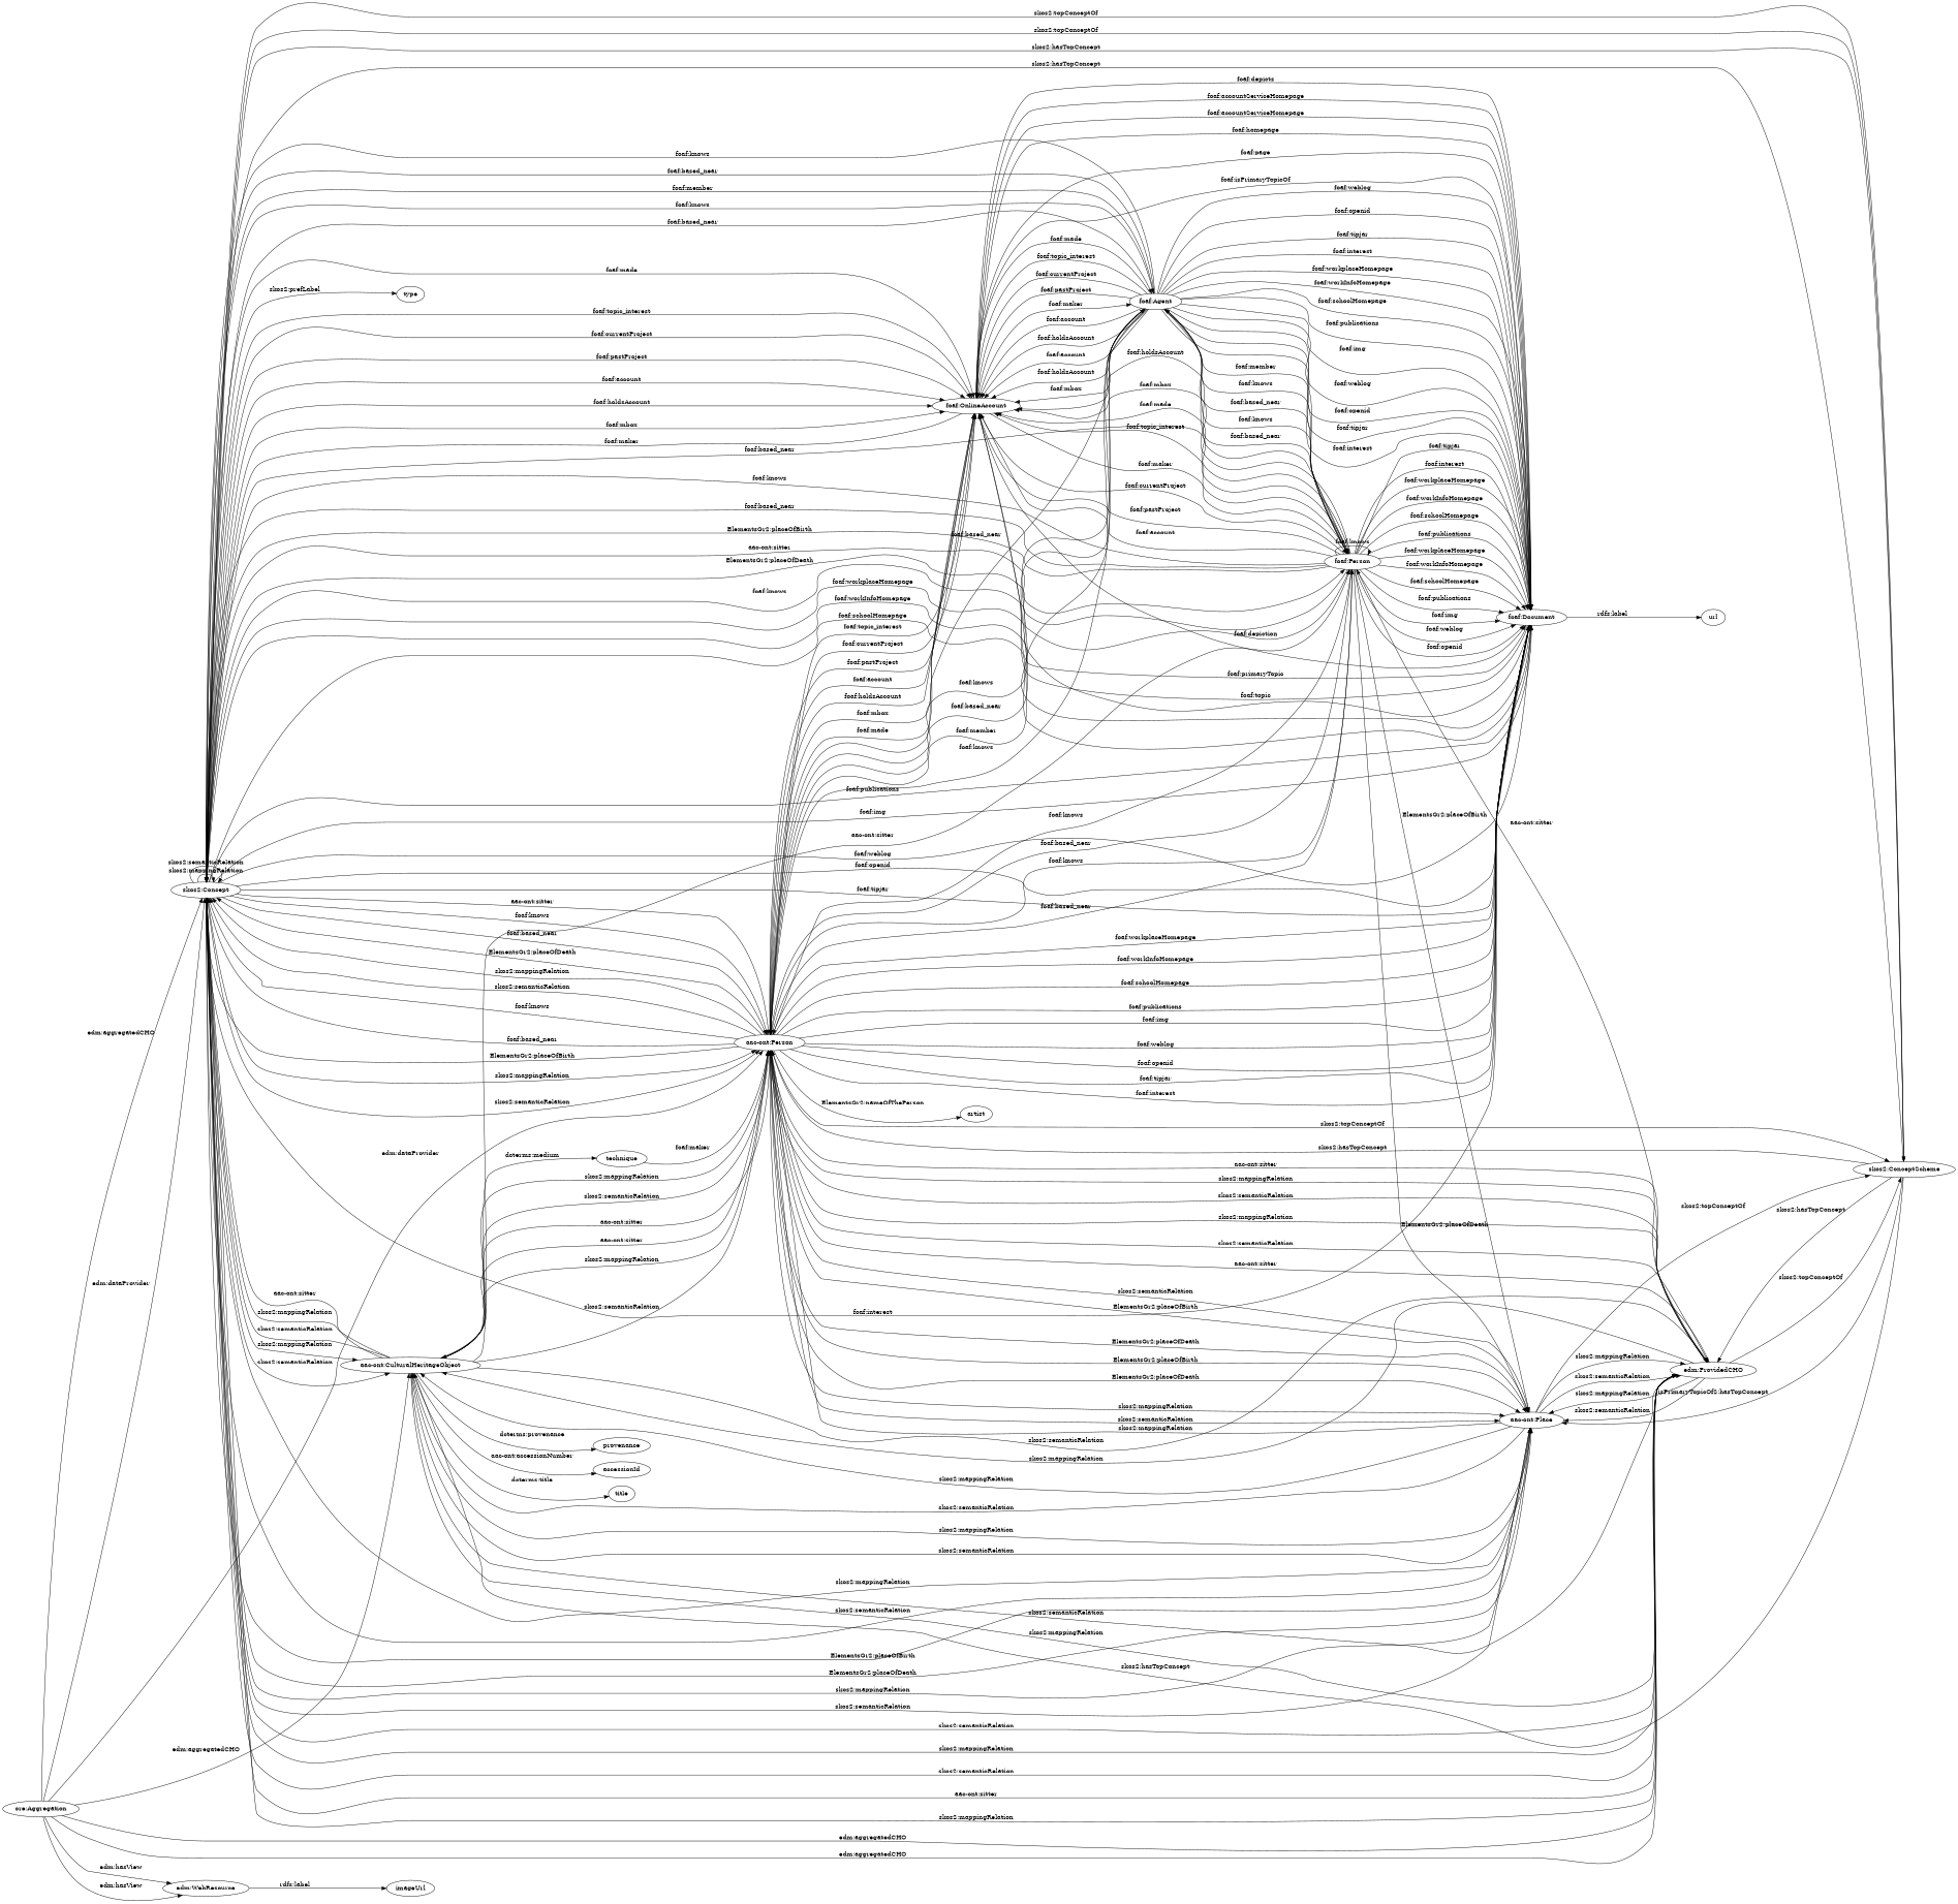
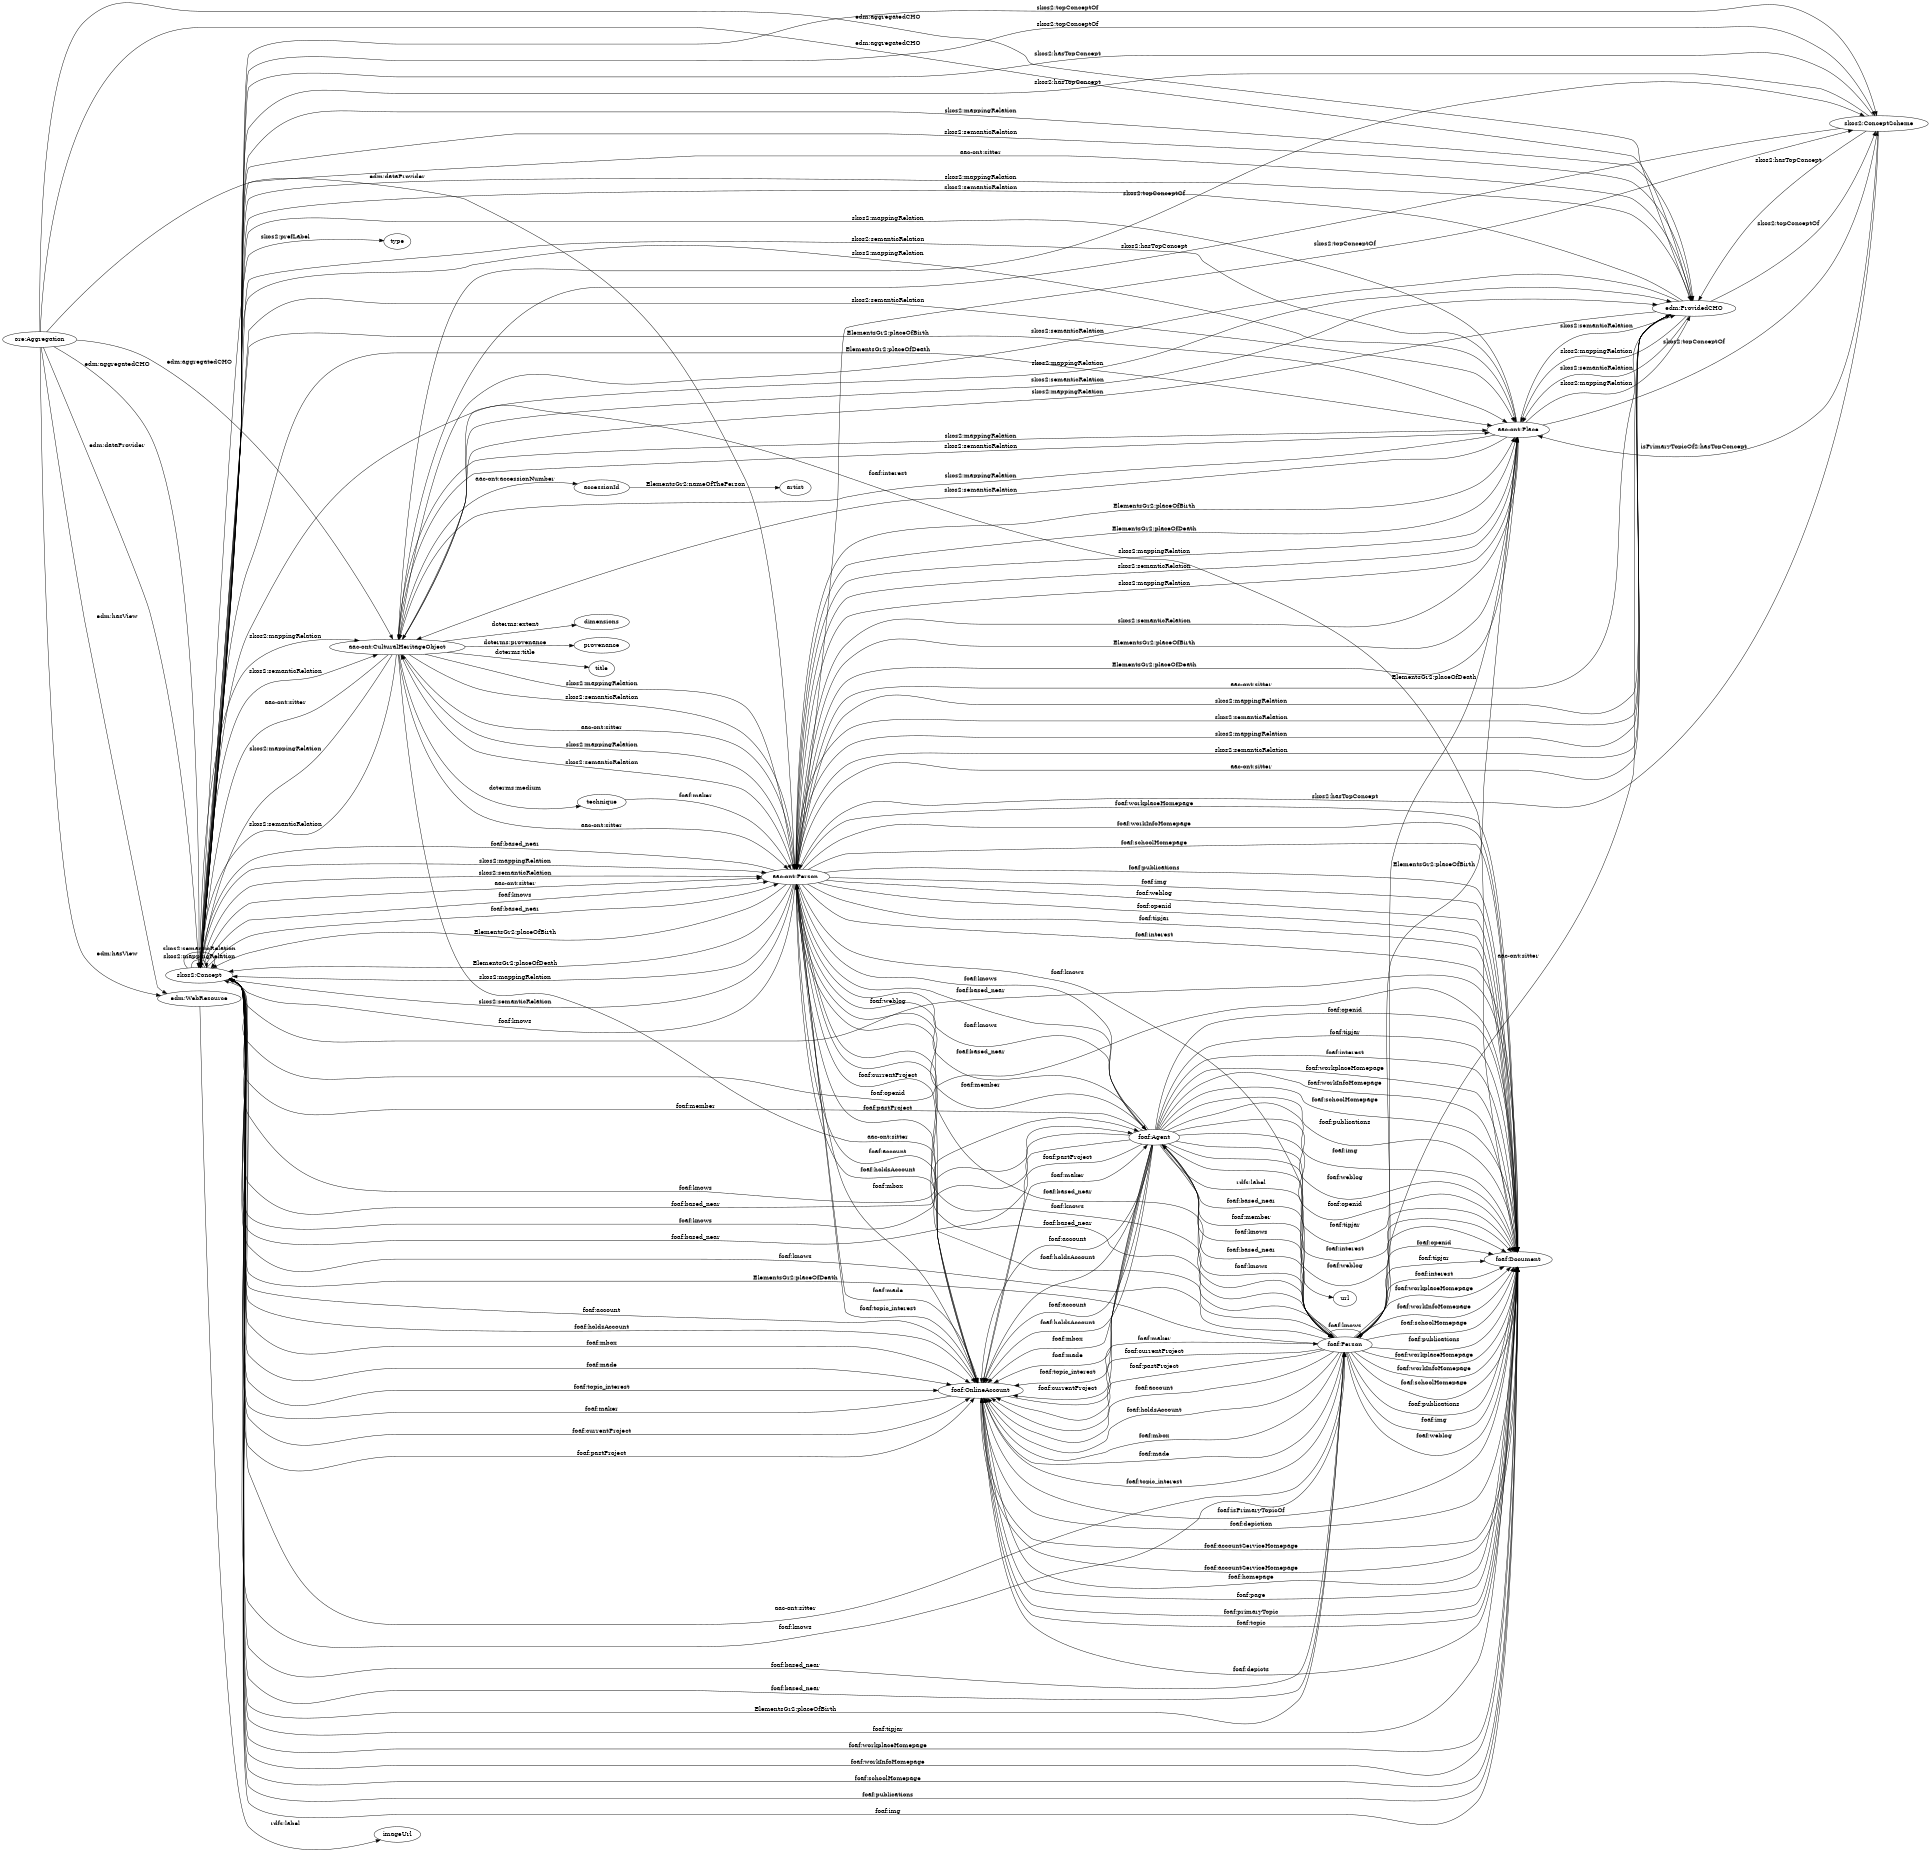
  digraph {
    rankdir=LR
    node [type=class_uri]
    edge [type=inherited weight=4]
    n1 [label=type type=attribute_name]
    n2 [label="skos2:Concept"]
    n3 [label="aac-ont:CulturalHeritageObject"]
    n4 [label="aac-ont:Person"]
    n5 [label="foaf:Document"]
    n6 [label="skos2:ConceptScheme"]
    n7 [label="aac-ont:Place"]
    n8 [label="edm:ProvidedCHO"]
    n9 [label="foaf:Person"]
    n10 [label="foaf:Agent"]
    n11 [label="foaf:OnlineAccount"]
+   n12 [label=dimensions type=attribute_name]
    n13 [label=technique type=attribute_name]
    n14 [label=provenance type=attribute_name]
    n15 [label=accessionId type=attribute_name]
    n16 [label=title type=attribute_name]
    n17 [label=artist type=attribute_name]
    n18 [label=url type=attribute_name]
    n19 [label=imageUrl type=attribute_name]
    n20 [label="edm:WebResource"]
    n21 [label="ore:Aggregation"]
    n2 -> n1 [label="skos2:prefLabel" type=st_property_uri weight=""]
    n2 -> n2 [label="skos2:mappingRelation" type=direct_property_uri weight=1]
    n2 -> n2 [label="skos2:semanticRelation" type=direct_property_uri weight=1]
    n2 -> n3 [label="skos2:mappingRelation"]
    n2 -> n3 [label="skos2:semanticRelation"]
    n2 -> n4 [label="skos2:mappingRelation"]
    n2 -> n4 [label="skos2:semanticRelation"]
    n2 -> n4 [label="aac-ont:sitter"]
    n2 -> n4 [label="foaf:knows"]
    n2 -> n4 [label="foaf:based_near"]
    n2 -> n5 [label="foaf:workplaceHomepage"]
    n2 -> n5 [label="foaf:workInfoHomepage"]
    n2 -> n5 [label="foaf:schoolHomepage"]
    n2 -> n5 [label="foaf:publications"]
    n2 -> n5 [label="foaf:img"]
    n2 -> n5 [label="foaf:weblog"]
    n2 -> n5 [label="foaf:openid"]
    n2 -> n5 [label="foaf:tipjar"]
    n2 -> n5 [label="foaf:interest"]
    n2 -> n6 [label="skos2:topConceptOf" type=direct_property_uri weight=1]
    n2 -> n6 [label="skos2:topConceptOf"]
    n2 -> n7 [label="skos2:mappingRelation"]
    n2 -> n7 [label="skos2:semanticRelation"]
    n2 -> n7 [label="ElementsGr2:placeOfBirth"]
    n2 -> n7 [label="ElementsGr2:placeOfDeath"]
    n2 -> n8 [label="skos2:mappingRelation"]
    n2 -> n8 [label="skos2:semanticRelation"]
    n2 -> n9 [label="aac-ont:sitter"]
    n2 -> n9 [label="foaf:knows"]
    n2 -> n9 [label="foaf:based_near"]
    n2 -> n10 [label="foaf:knows"]
    n2 -> n10 [label="foaf:based_near"]
    n2 -> n11 [label="foaf:currentProject"]
    n2 -> n11 [label="foaf:pastProject"]
    n2 -> n11 [label="foaf:account"]
    n2 -> n11 [label="foaf:holdsAccount"]
    n2 -> n11 [label="foaf:mbox"]
    n2 -> n11 [label="foaf:made"]
    n2 -> n11 [label="foaf:topic_interest"]
    n3 -> n2 [label="aac-ont:sitter"]
    n3 -> n2 [label="skos2:mappingRelation"]
    n3 -> n2 [label="skos2:semanticRelation"]
    n3 -> n4 [label="aac-ont:sitter" type=direct_property_uri weight=1]
    n3 -> n4 [label="aac-ont:sitter"]
    n3 -> n4 [label="skos2:mappingRelation"]
    n3 -> n4 [label="skos2:semanticRelation"]
+   n3 -> n6 [label="skos2:topConceptOf"]
    n3 -> n7 [label="skos2:mappingRelation"]
    n3 -> n7 [label="skos2:semanticRelation"]
    n3 -> n8 [label="skos2:mappingRelation"]
    n3 -> n8 [label="skos2:semanticRelation"]
    n3 -> n9 [label="aac-ont:sitter"]
+   n3 -> n12 [label="dcterms:extent" type=st_property_uri weight=""]
    n3 -> n13 [label="dcterms:medium" type=st_property_uri weight=""]
    n3 -> n14 [label="dcterms:provenance" type=st_property_uri weight=""]
    n3 -> n15 [label="aac-ont:accessionNumber" type=st_property_uri weight=""]
    n3 -> n16 [label="dcterms:title" type=st_property_uri weight=""]
    n4 -> n2 [label="ElementsGr2:placeOfBirth"]
    n4 -> n2 [label="ElementsGr2:placeOfDeath"]
    n4 -> n2 [label="skos2:mappingRelation"]
    n4 -> n2 [label="skos2:semanticRelation"]
    n4 -> n2 [label="foaf:knows"]
    n4 -> n2 [label="foaf:based_near"]
    n4 -> n3 [label="skos2:mappingRelation"]
    n4 -> n3 [label="skos2:semanticRelation"]
    n4 -> n5 [label="foaf:workplaceHomepage"]
    n4 -> n5 [label="foaf:workInfoHomepage"]
    n4 -> n5 [label="foaf:schoolHomepage"]
    n4 -> n5 [label="foaf:publications"]
    n4 -> n5 [label="foaf:img"]
    n4 -> n5 [label="foaf:weblog"]
    n4 -> n5 [label="foaf:openid"]
    n4 -> n5 [label="foaf:tipjar"]
    n4 -> n5 [label="foaf:interest"]
    n4 -> n6 [label="skos2:topConceptOf"]
    n4 -> n7 [label="ElementsGr2:placeOfBirth" type=direct_property_uri weight=1]
    n4 -> n7 [label="ElementsGr2:placeOfDeath" type=direct_property_uri weight=1]
    n4 -> n7 [label="ElementsGr2:placeOfBirth"]
    n4 -> n7 [label="ElementsGr2:placeOfDeath"]
    n4 -> n7 [label="skos2:mappingRelation"]
    n4 -> n7 [label="skos2:semanticRelation"]
    n4 -> n8 [label="skos2:mappingRelation"]
    n4 -> n8 [label="skos2:semanticRelation"]
    n4 -> n9 [label="foaf:knows"]
    n4 -> n9 [label="foaf:based_near"]
    n4 -> n10 [label="foaf:knows"]
    n4 -> n10 [label="foaf:based_near"]
    n4 -> n11 [label="foaf:currentProject"]
    n4 -> n11 [label="foaf:pastProject"]
    n4 -> n11 [label="foaf:account"]
    n4 -> n11 [label="foaf:holdsAccount"]
    n4 -> n11 [label="foaf:mbox"]
    n4 -> n11 [label="foaf:made"]
    n4 -> n11 [label="foaf:topic_interest"]
-   n4 -> n17 [label="ElementsGr2:nameOfThePerson" type=st_property_uri weight=""]
+   n15 -> n17 [label="ElementsGr2:nameOfThePerson" type=st_property_uri weight=""]
    n5 -> n11 [label="foaf:primaryTopic"]
    n5 -> n11 [label="foaf:topic"]
    n5 -> n11 [label="foaf:depicts"]
-   n5 -> n18 [label="rdfs:label" type=st_property_uri weight=""]
+   n10 -> n18 [label="rdfs:label" type=st_property_uri weight=""]
    n6 -> n2 [label="skos2:hasTopConcept" type=direct_property_uri weight=1]
    n6 -> n2 [label="skos2:hasTopConcept"]
    n6 -> n3 [label="skos2:hasTopConcept"]
    n6 -> n4 [label="skos2:hasTopConcept"]
    n6 -> n7 [label="isPrimaryTopicOf2:hasTopConcept"]
    n6 -> n8 [label="skos2:hasTopConcept"]
    n7 -> n2 [label="skos2:mappingRelation"]
    n7 -> n2 [label="skos2:semanticRelation"]
    n7 -> n3 [label="skos2:mappingRelation"]
    n7 -> n3 [label="skos2:semanticRelation"]
    n7 -> n4 [label="skos2:mappingRelation"]
    n7 -> n4 [label="skos2:semanticRelation"]
    n7 -> n6 [label="skos2:topConceptOf"]
    n7 -> n8 [label="skos2:mappingRelation"]
    n7 -> n8 [label="skos2:semanticRelation"]
    n8 -> n2 [label="aac-ont:sitter"]
    n8 -> n2 [label="skos2:mappingRelation"]
    n8 -> n2 [label="skos2:semanticRelation"]
    n8 -> n3 [label="skos2:mappingRelation"]
    n8 -> n3 [label="skos2:semanticRelation"]
    n8 -> n4 [label="aac-ont:sitter" type=direct_property_uri weight=1]
    n8 -> n4 [label="aac-ont:sitter"]
    n8 -> n4 [label="skos2:mappingRelation"]
    n8 -> n4 [label="skos2:semanticRelation"]
    n8 -> n6 [label="skos2:topConceptOf"]
    n8 -> n7 [label="skos2:mappingRelation"]
    n8 -> n7 [label="skos2:semanticRelation"]
    n8 -> n9 [label="aac-ont:sitter"]
    n9 -> n2 [label="foaf:knows"]
    n9 -> n2 [label="foaf:based_near"]
    n9 -> n2 [label="ElementsGr2:placeOfBirth"]
    n9 -> n2 [label="ElementsGr2:placeOfDeath"]
    n9 -> n4 [label="foaf:knows"]
    n9 -> n4 [label="foaf:based_near"]
    n9 -> n5 [label="foaf:workplaceHomepage" type=direct_property_uri weight=1]
    n9 -> n5 [label="foaf:workInfoHomepage" type=direct_property_uri weight=1]
    n9 -> n5 [label="foaf:schoolHomepage" type=direct_property_uri weight=1]
    n9 -> n5 [label="foaf:publications" type=direct_property_uri weight=1]
    n9 -> n5 [label="foaf:workplaceHomepage"]
    n9 -> n5 [label="foaf:workInfoHomepage"]
    n9 -> n5 [label="foaf:schoolHomepage"]
    n9 -> n5 [label="foaf:publications"]
    n9 -> n5 [label="foaf:img"]
    n9 -> n5 [label="foaf:weblog"]
    n9 -> n5 [label="foaf:openid"]
    n9 -> n5 [label="foaf:tipjar"]
    n9 -> n5 [label="foaf:interest"]
    n9 -> n7 [label="ElementsGr2:placeOfBirth"]
    n9 -> n7 [label="ElementsGr2:placeOfDeath"]
    n9 -> n9 [label="foaf:knows" type=direct_property_uri weight=1]
    n9 -> n10 [label="foaf:knows"]
    n9 -> n10 [label="foaf:based_near"]
    n9 -> n11 [label="foaf:currentProject"]
    n9 -> n11 [label="foaf:pastProject"]
    n9 -> n11 [label="foaf:account"]
    n9 -> n11 [label="foaf:holdsAccount"]
    n9 -> n11 [label="foaf:mbox"]
    n9 -> n11 [label="foaf:made"]
    n9 -> n11 [label="foaf:topic_interest"]
    n10 -> n2 [label="foaf:knows"]
    n10 -> n2 [label="foaf:based_near"]
    n10 -> n2 [label="foaf:member"]
    n10 -> n4 [label="foaf:knows"]
    n10 -> n4 [label="foaf:based_near"]
    n10 -> n4 [label="foaf:member"]
    n10 -> n5 [label="foaf:weblog" type=direct_property_uri weight=1]
    n10 -> n5 [label="foaf:openid" type=direct_property_uri weight=1]
    n10 -> n5 [label="foaf:tipjar" type=direct_property_uri weight=1]
    n10 -> n5 [label="foaf:interest" type=direct_property_uri weight=1]
    n10 -> n5 [label="foaf:weblog"]
    n10 -> n5 [label="foaf:openid"]
    n10 -> n5 [label="foaf:tipjar"]
    n10 -> n5 [label="foaf:interest"]
    n10 -> n5 [label="foaf:workplaceHomepage"]
    n10 -> n5 [label="foaf:workInfoHomepage"]
    n10 -> n5 [label="foaf:schoolHomepage"]
    n10 -> n5 [label="foaf:publications"]
    n10 -> n5 [label="foaf:img"]
    n10 -> n9 [label="foaf:knows"]
    n10 -> n9 [label="foaf:based_near"]
    n10 -> n9 [label="foaf:member"]
    n10 -> n11 [label="foaf:account" type=direct_property_uri weight=1]
    n10 -> n11 [label="foaf:holdsAccount" type=direct_property_uri weight=1]
    n10 -> n11 [label="foaf:account"]
    n10 -> n11 [label="foaf:holdsAccount"]
    n10 -> n11 [label="foaf:mbox"]
    n10 -> n11 [label="foaf:made"]
    n10 -> n11 [label="foaf:topic_interest"]
    n10 -> n11 [label="foaf:currentProject"]
    n10 -> n11 [label="foaf:pastProject"]
    n11 -> n2 [label="foaf:maker"]
    n11 -> n5 [label="foaf:accountServiceHomepage" type=direct_property_uri weight=1]
    n11 -> n5 [label="foaf:accountServiceHomepage"]
    n11 -> n5 [label="foaf:homepage"]
    n11 -> n5 [label="foaf:page"]
    n11 -> n5 [label="foaf:isPrimaryTopicOf"]
    n11 -> n5 [label="foaf:depiction"]
    n11 -> n9 [label="foaf:maker"]
    n11 -> n10 [label="foaf:maker"]
    n13 -> n4 [label="foaf:maker"]
    n20 -> n19 [label="rdfs:label" type=st_property_uri weight=""]
    n21 -> n2 [label="edm:aggregatedCHO"]
    n21 -> n2 [label="edm:dataProvider"]
    n21 -> n3 [label="edm:aggregatedCHO"]
    n21 -> n4 [label="edm:dataProvider"]
    n21 -> n8 [label="edm:aggregatedCHO" type=direct_property_uri weight=1]
    n21 -> n8 [label="edm:aggregatedCHO"]
    n21 -> n20 [label="edm:hasView" type=direct_property_uri weight=1]
    n21 -> n20 [label="edm:hasView"]
  }
